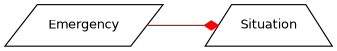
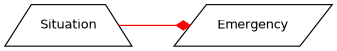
  digraph {
    rankdir=LR
    node [fontname=Helvetica fontsize=11.0]
    Emergency [shape=parallelogram]
    Situation [shape=trapezium]
-   Emergency -> Situation [color=red fontname=Helvetica fontsize=11.0 style=solid arrowhead=diamond]
+   Situation -> Emergency [color=red fontname=Helvetica fontsize=11.0 style=solid arrowhead=diamond]
  }
